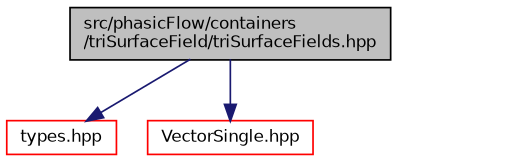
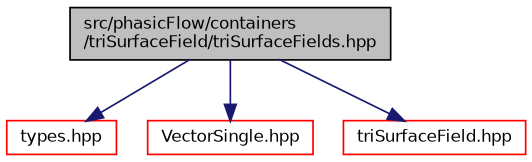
  digraph {
    node [color=red fillcolor=white fontname=Helvetica fontsize=10 shape=record style=filled]
    edge [color=midnightblue fontname=Helvetica fontsize=10 labelfontname=Helvetica labelfontsize=10 style=solid]
    n1 [color=black fillcolor=grey75 fontcolor=black height=0.2 label="src/phasicFlow/containers\l/triSurfaceField/triSurfaceFields.hpp" width=0.4]
    n2 [height=0.2 label="types.hpp" width=0.4]
    n3 [height=0.2 label="VectorSingle.hpp" width=0.4]
+   n4 [height=0.2 label="triSurfaceField.hpp" width=0.4]
    n1 -> n2
    n1 -> n3
+   n1 -> n4
  }
